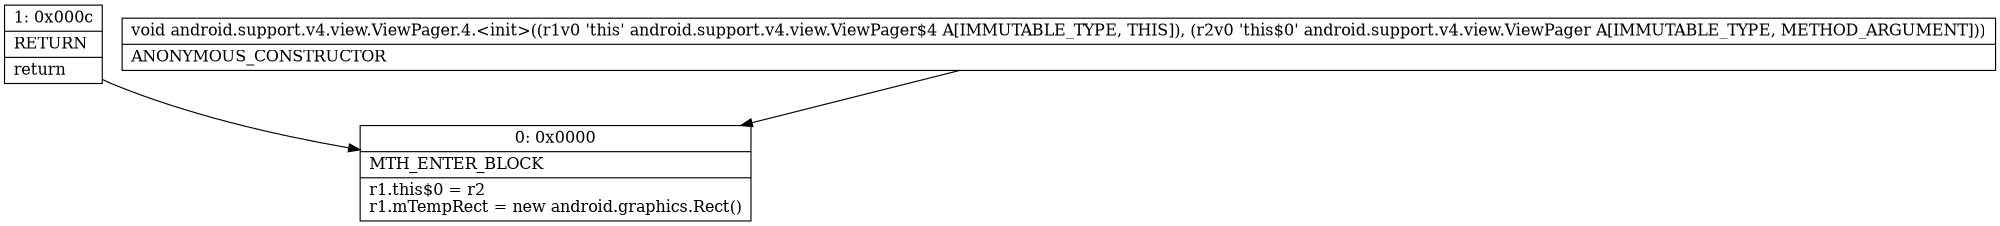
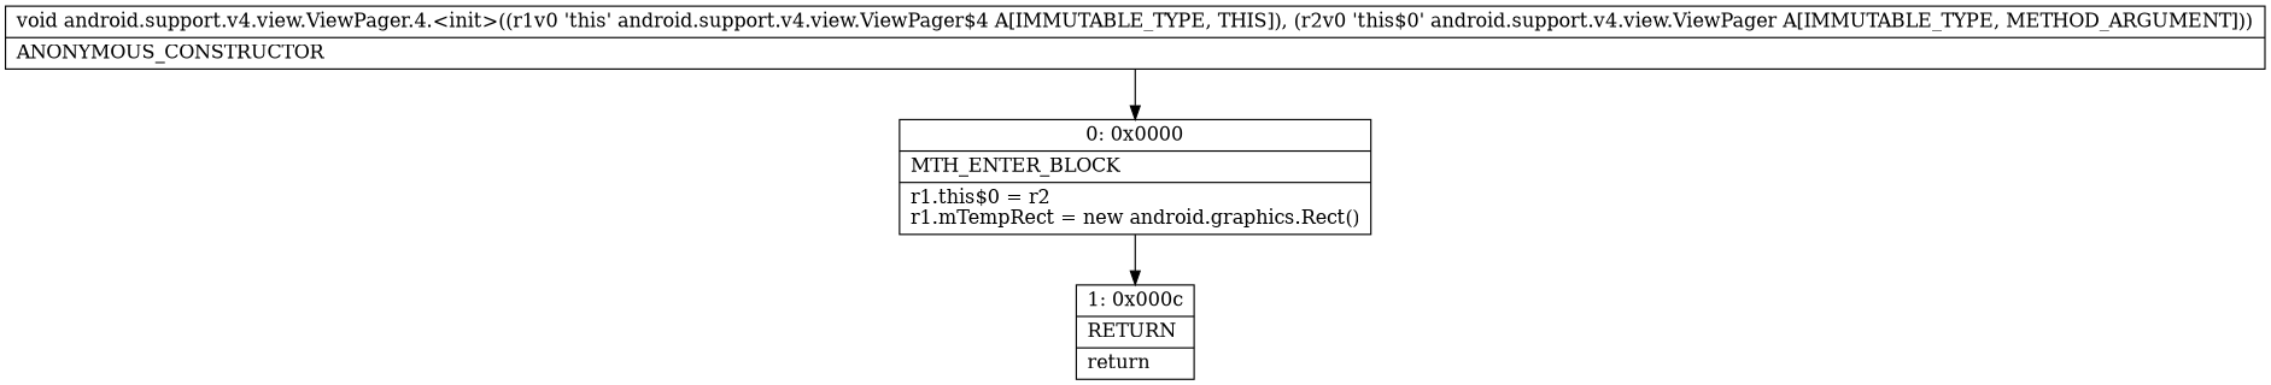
  digraph {
    node [shape=record]
    n1 [label="{0\:\ 0x0000|MTH_ENTER_BLOCK\l|r1.this$0 = r2\lr1.mTempRect = new android.graphics.Rect()\l}"]
    n2 [label="{1\:\ 0x000c|RETURN\l|return\l}"]
    n3 [label="{void android.support.v4.view.ViewPager.4.\<init\>((r1v0 'this' android.support.v4.view.ViewPager$4 A[IMMUTABLE_TYPE, THIS]), (r2v0 'this$0' android.support.v4.view.ViewPager A[IMMUTABLE_TYPE, METHOD_ARGUMENT]))  | ANONYMOUS_CONSTRUCTOR\l}"]
-   n2 -> n1
+   n1 -> n2
    n3 -> n1
  }
